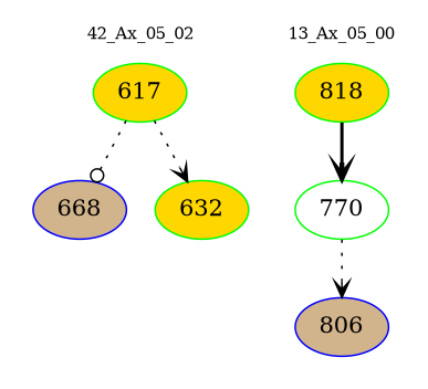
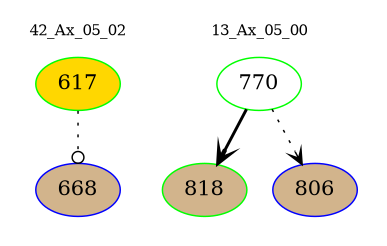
  digraph {
    node [color=green fillcolor=tan style=filled]
    edge [arrowhead=vee color=black style=dotted]
    n1 [fillcolor=gold label=617]
    n2 [color=blue label=668]
-   n3 [fillcolor=gold label=632]
    n4 [fillcolor=white label=770]
-   n5 [fillcolor=gold label=818]
+   n5 [label=818]
    n6 [color=blue label=806]
    subgraph cluster_1 {
      color=white
      fontsize=10
      label="42_Ax_05_02"
      n1
      n2
-     n3
    }
    subgraph cluster_2 {
      color=white
      fontsize=10
      label="13_Ax_05_00"
      n4
      n5
      n6
    }
    n1 -> n2 [arrowhead=odot]
-   n1 -> n3
-   n5 -> n4 [style=bold]
+   n4 -> n5 [style=bold]
    n4 -> n6
  }
